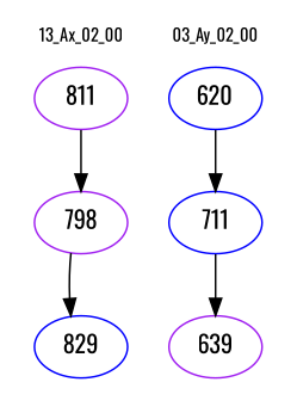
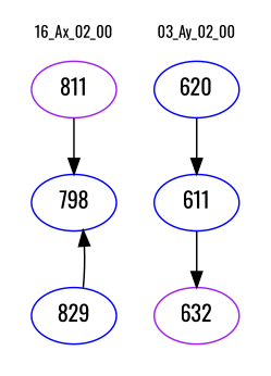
  digraph {
    fontname=Oswald
    node [color=blue fontname=Oswald]
    edge [color=black fontname=Oswald]
    n1 [color=purple label=811]
-   n2 [color=purple label=798]
+   n2 [label=798]
    n3 [label=829]
    n4 [label=620]
-   n5 [label=711]
-   n6 [color=purple label=639]
+   n5 [label=611]
+   n6 [color=purple label=632]
    subgraph cluster_1 {
      color=white
      fontsize=10
-     label="13_Ax_02_00"
+     label="16_Ax_02_00"
      n1
      n2
      n3
    }
    subgraph cluster_2 {
      color=white
      fontsize=10
      label="03_Ay_02_00"
      n4
      n5
      n6
    }
    n1 -> n2
-   n2 -> n3
+   n3 -> n2
    n4 -> n5
    n5 -> n6
  }
